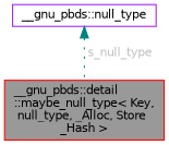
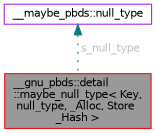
  digraph {
    node [fontname=Helvetica fontsize=10 shape=box style=filled]
    n1 [color=red fillcolor=grey60 fontcolor=black height=0.2 label="__gnu_pbds::detail\l::maybe_null_type\< Key,\l null_type, _Alloc, Store\l_Hash \>" width=0.4]
-   n2 [color=purple fillcolor=white height=0.2 label="__gnu_pbds::null_type" width=0.4]
+   n2 [color=purple fillcolor=white height=0.2 label="__maybe_pbds::null_type" width=0.4]
    n2 -> n1 [color=teal dir=back fontcolor=grey fontname=Helvetica fontsize=10 label=" s_null_type" labelfontname=Helvetica labelfontsize=10 style=dotted]
  }
